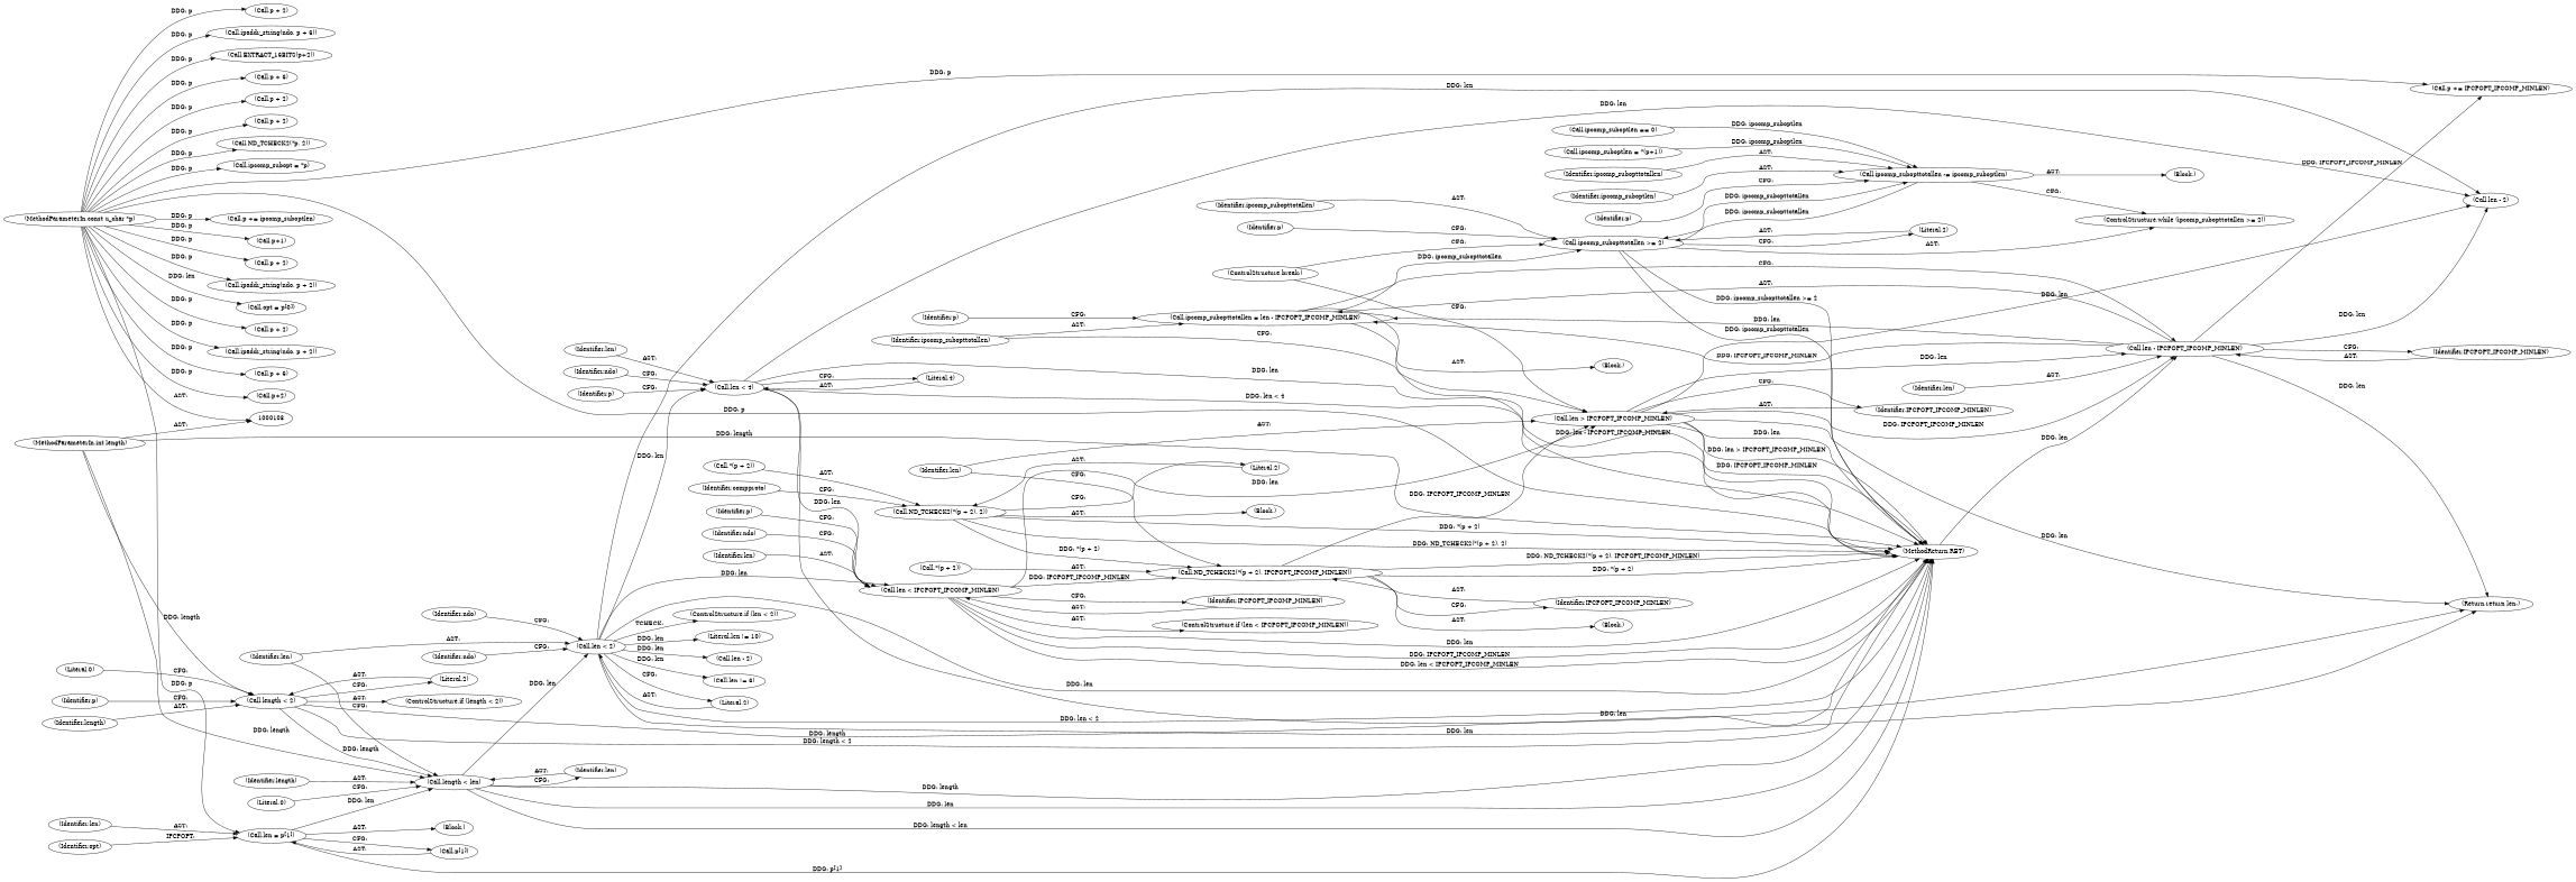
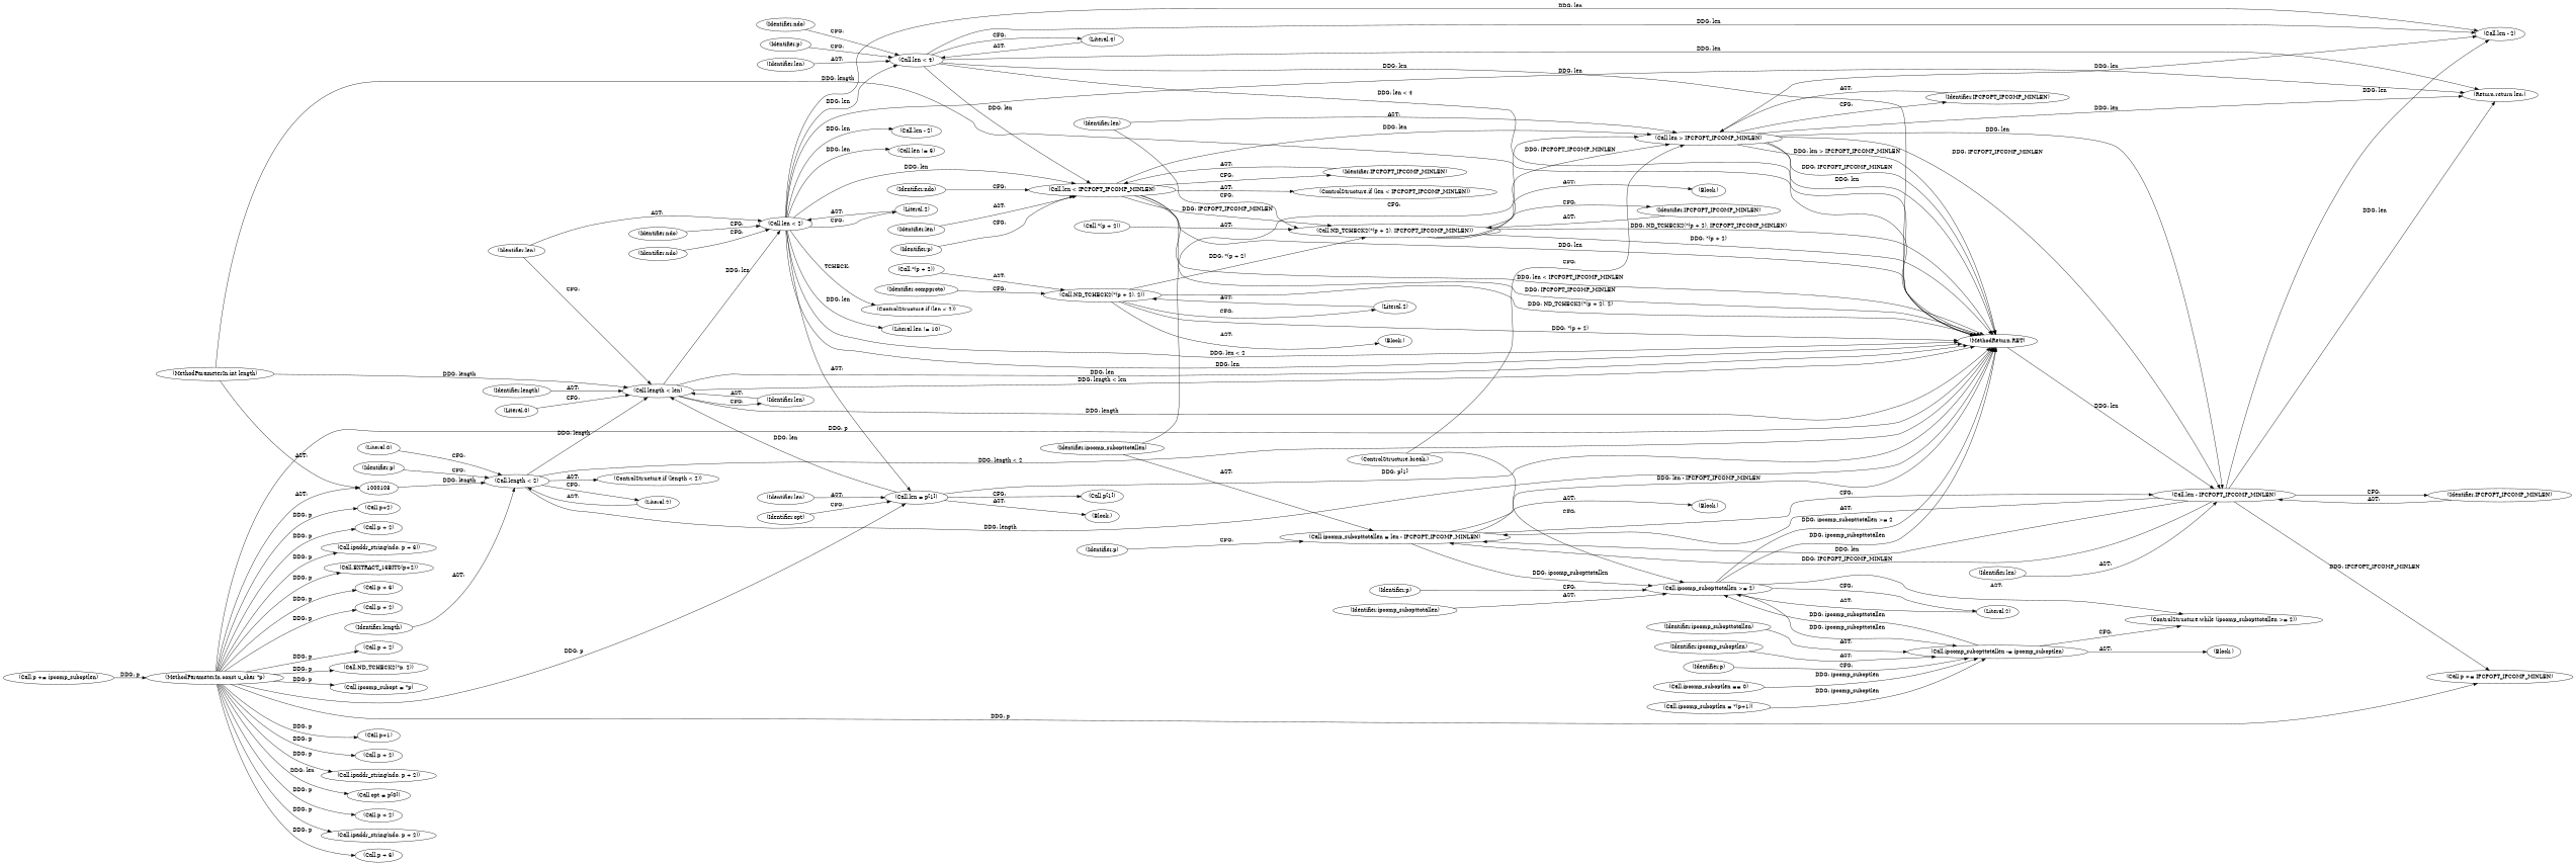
  digraph {
    rankdir=LR
    n1 [label="(Call,ipcomp_subopttotallen = len - IPCPOPT_IPCOMP_MINLEN)"]
    n2 [label="(Call,len - IPCPOPT_IPCOMP_MINLEN)"]
    n3 [label="(Call,ipcomp_subopttotallen >= 2)"]
    n4 [label="(MethodReturn,RET)"]
    n5 [label="(Block,)"]
    n6 [label="(Identifier,IPCPOPT_IPCOMP_MINLEN)"]
    n7 [label="(Call,p += IPCPOPT_IPCOMP_MINLEN)"]
    n8 [label="(Call,len - 2)"]
    n9 [label="(Return,return len;)"]
    n10 [label="(Call,ipcomp_subopttotallen -= ipcomp_suboptlen)"]
    n11 [label="(ControlStructure,while (ipcomp_subopttotallen >= 2))"]
    n12 [label="(Literal,2)"]
    n13 [label="(Call,len > IPCPOPT_IPCOMP_MINLEN)"]
    n14 [label="(Identifier,IPCPOPT_IPCOMP_MINLEN)"]
    n15 [label="(Call,len < IPCPOPT_IPCOMP_MINLEN)"]
    n16 [label="(Call,ND_TCHECK2(*(p + 2), IPCPOPT_IPCOMP_MINLEN))"]
    n17 [label="(Identifier,IPCPOPT_IPCOMP_MINLEN)"]
    n18 [label="(ControlStructure,if (len < IPCPOPT_IPCOMP_MINLEN))"]
    n19 [label="(Block,)"]
    n20 [label="(Identifier,IPCPOPT_IPCOMP_MINLEN)"]
    n21 [label="(Call,len < 4)"]
    n22 [label="(Literal,4)"]
    n23 [label="(Call,len < 2)"]
    n24 [label="(ControlStructure,if (len < 2))"]
    n25 [label="(Literal,len != 10)"]
    n26 [label="(Call,len - 2)"]
    n27 [label="(Call,len != 6)"]
    n28 [label="(Literal,2)"]
    n29 [label="(Call,length < len)"]
    n30 [label="(Identifier,len)"]
    n31 [label="(Call,length < 2)"]
    n32 [label="(ControlStructure,if (length < 2))"]
    n33 [label="(Literal,2)"]
    n34 [label="(MethodParameterIn,int length)"]
    1000108
    n36 [label="(Call,len = p[1])"]
    n37 [label="(Block,)"]
    n38 [label="(Call,p[1])"]
    n39 [label="(MethodParameterIn,const u_char *p)"]
    n40 [label="(Call,p += ipcomp_suboptlen)"]
    n41 [label="(Call,p+1)"]
    n42 [label="(Call,p + 2)"]
    n43 [label="(Call,ipaddr_string(ndo, p + 2))"]
    n44 [label="(Call,opt = p[0])"]
    n45 [label="(Call,p + 2)"]
    n46 [label="(Call,ipaddr_string(ndo, p + 2))"]
    n47 [label="(Call,p + 6)"]
    n48 [label="(Call,p+2)"]
    n49 [label="(Call,p + 2)"]
    n50 [label="(Call,ipaddr_string(ndo, p + 6))"]
    n51 [label="(Call,EXTRACT_16BITS(p+2))"]
    n52 [label="(Call,p + 6)"]
    n53 [label="(Call,p + 2)"]
    n54 [label="(Call,p + 2)"]
    n55 [label="(Call,ND_TCHECK2(*p, 2))"]
    n56 [label="(Call,ipcomp_subopt = *p)"]
    n57 [label="(Call,ND_TCHECK2(*(p + 2), 2))"]
    n58 [label="(Literal,2)"]
    n59 [label="(Block,)"]
    n60 [label="(Block,)"]
    n61 [label="(Identifier,ipcomp_suboptlen)"]
    n62 [label="(Identifier,p)"]
    n63 [label="(Call,*(p + 2))"]
    n64 [label="(Identifier,length)"]
    n65 [label="(Identifier,len)"]
    n66 [label="(Identifier,len)"]
    n67 [label="(Identifier,len)"]
    n68 [label="(Identifier,len)"]
    n69 [label="(Identifier,p)"]
    n70 [label="(Identifier,len)"]
    n71 [label="(Identifier,ipcomp_subopttotallen)"]
    n72 [label="(Call,*(p + 2))"]
    n73 [label="(Identifier,p)"]
    n74 [label="(Identifier,compproto)"]
    n75 [label="(Identifier,p)"]
    n76 [label="(ControlStructure,break;)"]
    n77 [label="(Identifier,ipcomp_subopttotallen)"]
    n78 [label="(Call,ipcomp_suboptlen == 0)"]
    n79 [label="(Literal,0)"]
    n80 [label="(Literal,0)"]
    n81 [label="(Identifier,ndo)"]
    n82 [label="(Call,ipcomp_suboptlen = *(p+1))"]
    n83 [label="(Identifier,ndo)"]
    n84 [label="(Identifier,length)"]
    n85 [label="(Identifier,ndo)"]
    n86 [label="(Identifier,ndo)"]
    n87 [label="(Identifier,p)"]
    n88 [label="(Identifier,opt)"]
    n89 [label="(Identifier,len)"]
    n90 [label="(Identifier,p)"]
    n91 [label="(Identifier,ipcomp_subopttotallen)"]
    n1 -> n2 [label="CFG: "]
    n1 -> n3 [label="DDG: ipcomp_subopttotallen"]
    n1 -> n4 [label="DDG: len - IPCPOPT_IPCOMP_MINLEN"]
    n1 -> n5 [label="AST: "]
    n2 -> n1 [label="AST: "]
    n2 -> n1 [label="DDG: len"]
    n2 -> n1 [label="DDG: IPCPOPT_IPCOMP_MINLEN"]
    n2 -> n6 [label="CFG: "]
    n2 -> n7 [label="DDG: IPCPOPT_IPCOMP_MINLEN"]
    n2 -> n8 [label="DDG: len"]
    n2 -> n9 [label="DDG: len"]
    n3 -> n4 [label="DDG: ipcomp_subopttotallen >= 2"]
    n3 -> n4 [label="DDG: ipcomp_subopttotallen"]
    n3 -> n10 [label="DDG: ipcomp_subopttotallen"]
    n3 -> n11 [label="AST: "]
    n3 -> n12 [label="CFG: "]
    n4 -> n2 [label="DDG: len"]
    n6 -> n2 [label="AST: "]
    n10 -> n3 [label="DDG: ipcomp_subopttotallen"]
    n10 -> n11 [label="CFG: "]
    n10 -> n60 [label="AST: "]
    n12 -> n3 [label="AST: "]
    n13 -> n2 [label="DDG: len"]
    n13 -> n2 [label="DDG: IPCPOPT_IPCOMP_MINLEN"]
    n13 -> n4 [label="DDG: len"]
    n13 -> n4 [label="DDG: len > IPCPOPT_IPCOMP_MINLEN"]
    n13 -> n4 [label="DDG: IPCPOPT_IPCOMP_MINLEN"]
    n13 -> n8 [label="DDG: len"]
    n13 -> n9 [label="DDG: len"]
    n13 -> n14 [label="CFG: "]
    n14 -> n13 [label="AST: "]
    n15 -> n4 [label="DDG: len"]
    n15 -> n4 [label="DDG: IPCPOPT_IPCOMP_MINLEN"]
    n15 -> n4 [label="DDG: len < IPCPOPT_IPCOMP_MINLEN"]
    n15 -> n13 [label="DDG: len"]
    n15 -> n16 [label="DDG: IPCPOPT_IPCOMP_MINLEN"]
    n15 -> n17 [label="CFG: "]
    n15 -> n18 [label="AST: "]
    n16 -> n4 [label="DDG: ND_TCHECK2(*(p + 2), IPCPOPT_IPCOMP_MINLEN)"]
    n16 -> n4 [label="DDG: *(p + 2)"]
    n16 -> n13 [label="DDG: IPCPOPT_IPCOMP_MINLEN"]
    n16 -> n19 [label="AST: "]
    n16 -> n20 [label="CFG: "]
    n17 -> n15 [label="AST: "]
    n20 -> n16 [label="AST: "]
    n21 -> n4 [label="DDG: len"]
    n21 -> n4 [label="DDG: len < 4"]
    n21 -> n8 [label="DDG: len"]
    n21 -> n9 [label="DDG: len"]
    n21 -> n15 [label="DDG: len"]
    n21 -> n22 [label="CFG: "]
    n22 -> n21 [label="AST: "]
    n23 -> n4 [label="DDG: len < 2"]
    n23 -> n4 [label="DDG: len"]
    n23 -> n8 [label="DDG: len"]
    n23 -> n9 [label="DDG: len"]
    n23 -> n15 [label="DDG: len"]
    n23 -> n21 [label="DDG: len"]
    n23 -> n24 [label="TCHECK: "]
    n23 -> n25 [label="DDG: len"]
    n23 -> n26 [label="DDG: len"]
    n23 -> n27 [label="DDG: len"]
    n23 -> n28 [label="CFG: "]
    n28 -> n23 [label="AST: "]
    n29 -> n4 [label="DDG: length"]
    n29 -> n4 [label="DDG: len"]
    n29 -> n4 [label="DDG: length < len"]
    n29 -> n23 [label="DDG: len"]
    n29 -> n30 [label="CFG: "]
    n30 -> n29 [label="AST: "]
    n31 -> n4 [label="DDG: length"]
    n31 -> n4 [label="DDG: length < 2"]
    n31 -> n29 [label="DDG: length"]
    n31 -> n32 [label="AST: "]
    n31 -> n33 [label="CFG: "]
    n33 -> n31 [label="AST: "]
    n34 -> n4 [label="DDG: length"]
    n34 -> n29 [label="DDG: length"]
-   n34 -> n31 [label="DDG: length"]
+   1000108 -> n31 [label="DDG: length"]
    n34 -> 1000108 [label="AST: "]
    n36 -> n4 [label="DDG: p[1]"]
    n36 -> n29 [label="DDG: len"]
    n36 -> n37 [label="AST: "]
    n36 -> n38 [label="CFG: "]
-   n38 -> n36 [label="AST: "]
+   n23 -> n36 [label="AST: "]
    n39 -> n4 [label="DDG: p"]
    n39 -> n7 [label="DDG: p"]
    n39 -> 1000108 [label="AST: "]
    n39 -> n36 [label="DDG: p"]
-   n39 -> n40 [label="DDG: p"]
+   n40 -> n39 [label="DDG: p"]
    n39 -> n41 [label="DDG: p"]
    n39 -> n42 [label="DDG: p"]
    n39 -> n43 [label="DDG: p"]
    n39 -> n44 [label="DDG: len"]
    n39 -> n45 [label="DDG: p"]
    n39 -> n46 [label="DDG: p"]
    n39 -> n47 [label="DDG: p"]
    n39 -> n48 [label="DDG: p"]
    n39 -> n49 [label="DDG: p"]
    n39 -> n50 [label="DDG: p"]
    n39 -> n51 [label="DDG: p"]
    n39 -> n52 [label="DDG: p"]
    n39 -> n53 [label="DDG: p"]
    n39 -> n54 [label="DDG: p"]
    n39 -> n55 [label="DDG: p"]
    n39 -> n56 [label="DDG: p"]
    n57 -> n4 [label="DDG: ND_TCHECK2(*(p + 2), 2)"]
    n57 -> n4 [label="DDG: *(p + 2)"]
    n57 -> n16 [label="DDG: *(p + 2)"]
    n57 -> n58 [label="CFG: "]
    n57 -> n59 [label="AST: "]
    n58 -> n57 [label="AST: "]
    n61 -> n10 [label="AST: "]
    n62 -> n1 [label="CFG: "]
    n63 -> n16 [label="AST: "]
    n64 -> n31 [label="AST: "]
    n65 -> n21 [label="AST: "]
    n66 -> n36 [label="AST: "]
    n67 -> n13 [label="AST: "]
    n67 -> n16 [label="CFG: "]
    n68 -> n2 [label="AST: "]
    n69 -> n15 [label="CFG: "]
    n70 -> n23 [label="AST: "]
    n70 -> n29 [label="CFG: "]
    n71 -> n3 [label="AST: "]
    n72 -> n57 [label="AST: "]
    n73 -> n3 [label="CFG: "]
    n74 -> n57 [label="CFG: "]
    n75 -> n10 [label="CFG: "]
    n76 -> n3 [label="CFG: "]
    n76 -> n13 [label="CFG: "]
    n77 -> n1 [label="AST: "]
    n77 -> n13 [label="CFG: "]
    n78 -> n10 [label="DDG: ipcomp_suboptlen"]
    n79 -> n29 [label="CFG: "]
    n80 -> n31 [label="CFG: "]
    n81 -> n23 [label="CFG: "]
    n82 -> n10 [label="DDG: ipcomp_suboptlen"]
    n83 -> n15 [label="CFG: "]
    n84 -> n29 [label="AST: "]
    n85 -> n21 [label="CFG: "]
    n86 -> n23 [label="CFG: "]
    n87 -> n31 [label="CFG: "]
-   n88 -> n36 [label="IPCPOPT: "]
+   n88 -> n36 [label="CFG: "]
    n89 -> n15 [label="AST: "]
    n90 -> n21 [label="CFG: "]
    n91 -> n10 [label="AST: "]
  }
